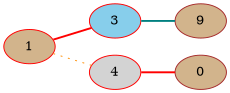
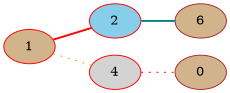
  graph {
    rankdir=LR
    node [color=red fillcolor=tan style=filled]
    edge [color=red style=bold]
    1 [super="+3+7"]
-   2 [fillcolor=skyblue super="+6" label=3]
+   2 [fillcolor=skyblue super="+6"]
    4 [fillcolor=lightgrey super="+5+10"]
-   9 [color=brown super="+11+16"]
+   9 [color=brown super="+11+16" label=6]
    n5 [color=brown label=0 super="+13+19"]
    1 -- 2
    1 -- 4 [color=darkorange style=dotted]
    2 -- 9 [color=teal]
-   4 -- n5
+   4 -- n5 [style=dotted]
  }
